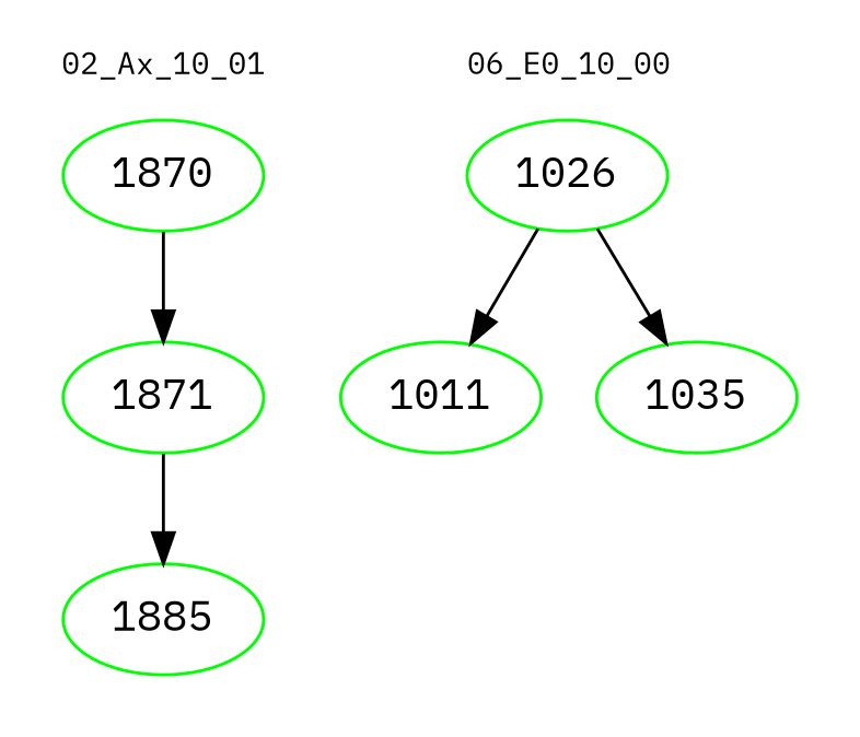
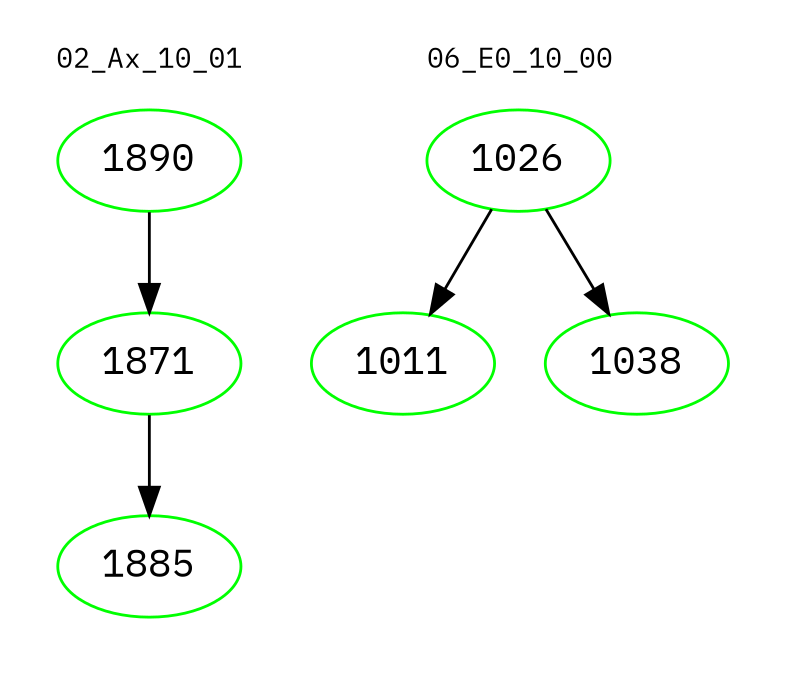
  digraph {
    fontname="IBM Plex Mono"
    node [color=green fontname="IBM Plex Mono"]
    edge [color=black fontname="IBM Plex Mono"]
    n1 [label=1871]
-   n2 [label=1870]
+   n2 [label=1890]
    n3 [label=1885]
    n4 [label=1026]
    n5 [label=1011]
-   n6 [label=1035]
+   n6 [label=1038]
    subgraph cluster_1 {
      color=white
      fontsize=10
      label="02_Ax_10_01"
      n1
      n2
      n3
    }
    subgraph cluster_2 {
      color=white
      fontsize=10
      label="06_E0_10_00"
      n4
      n5
      n6
    }
    n1 -> n3
    n2 -> n1
    n4 -> n5
    n4 -> n6
  }
